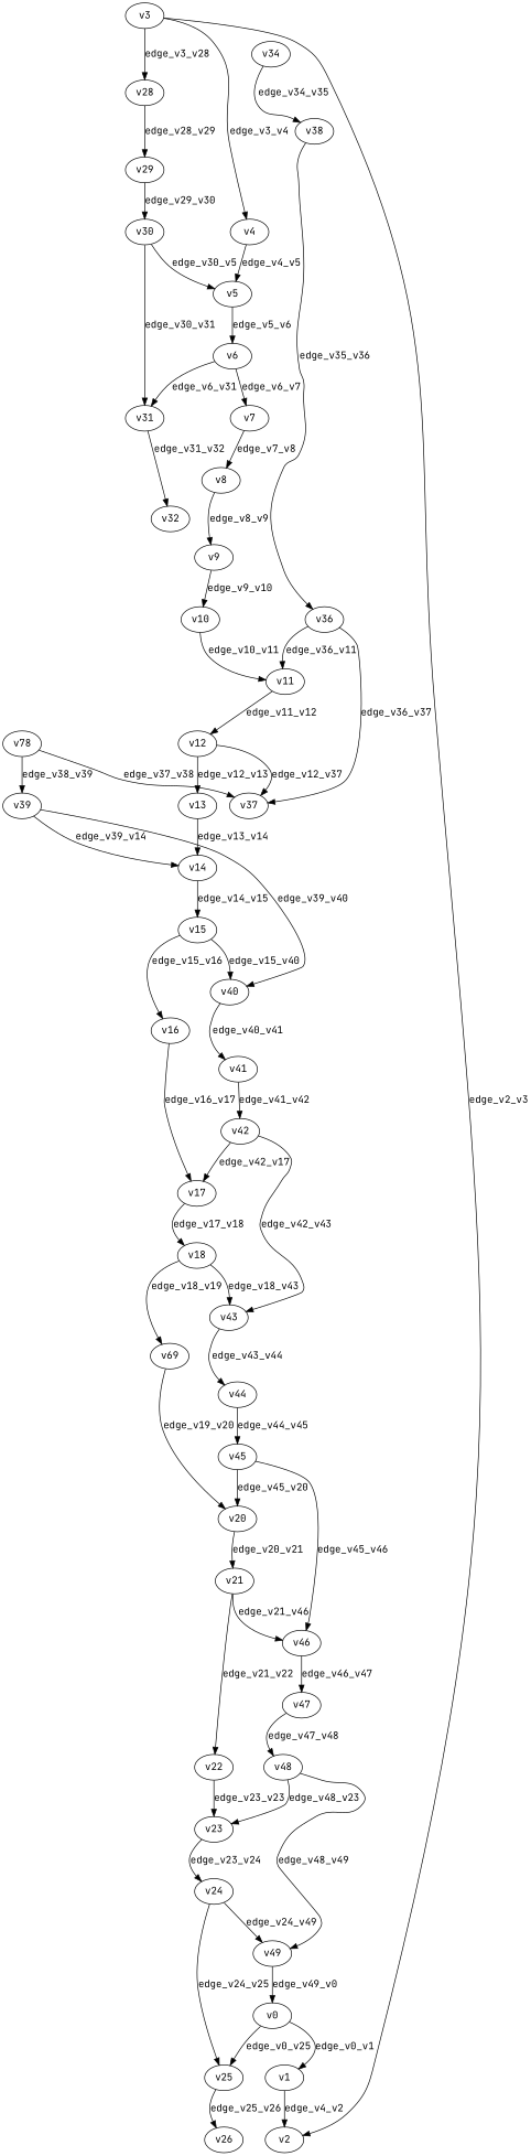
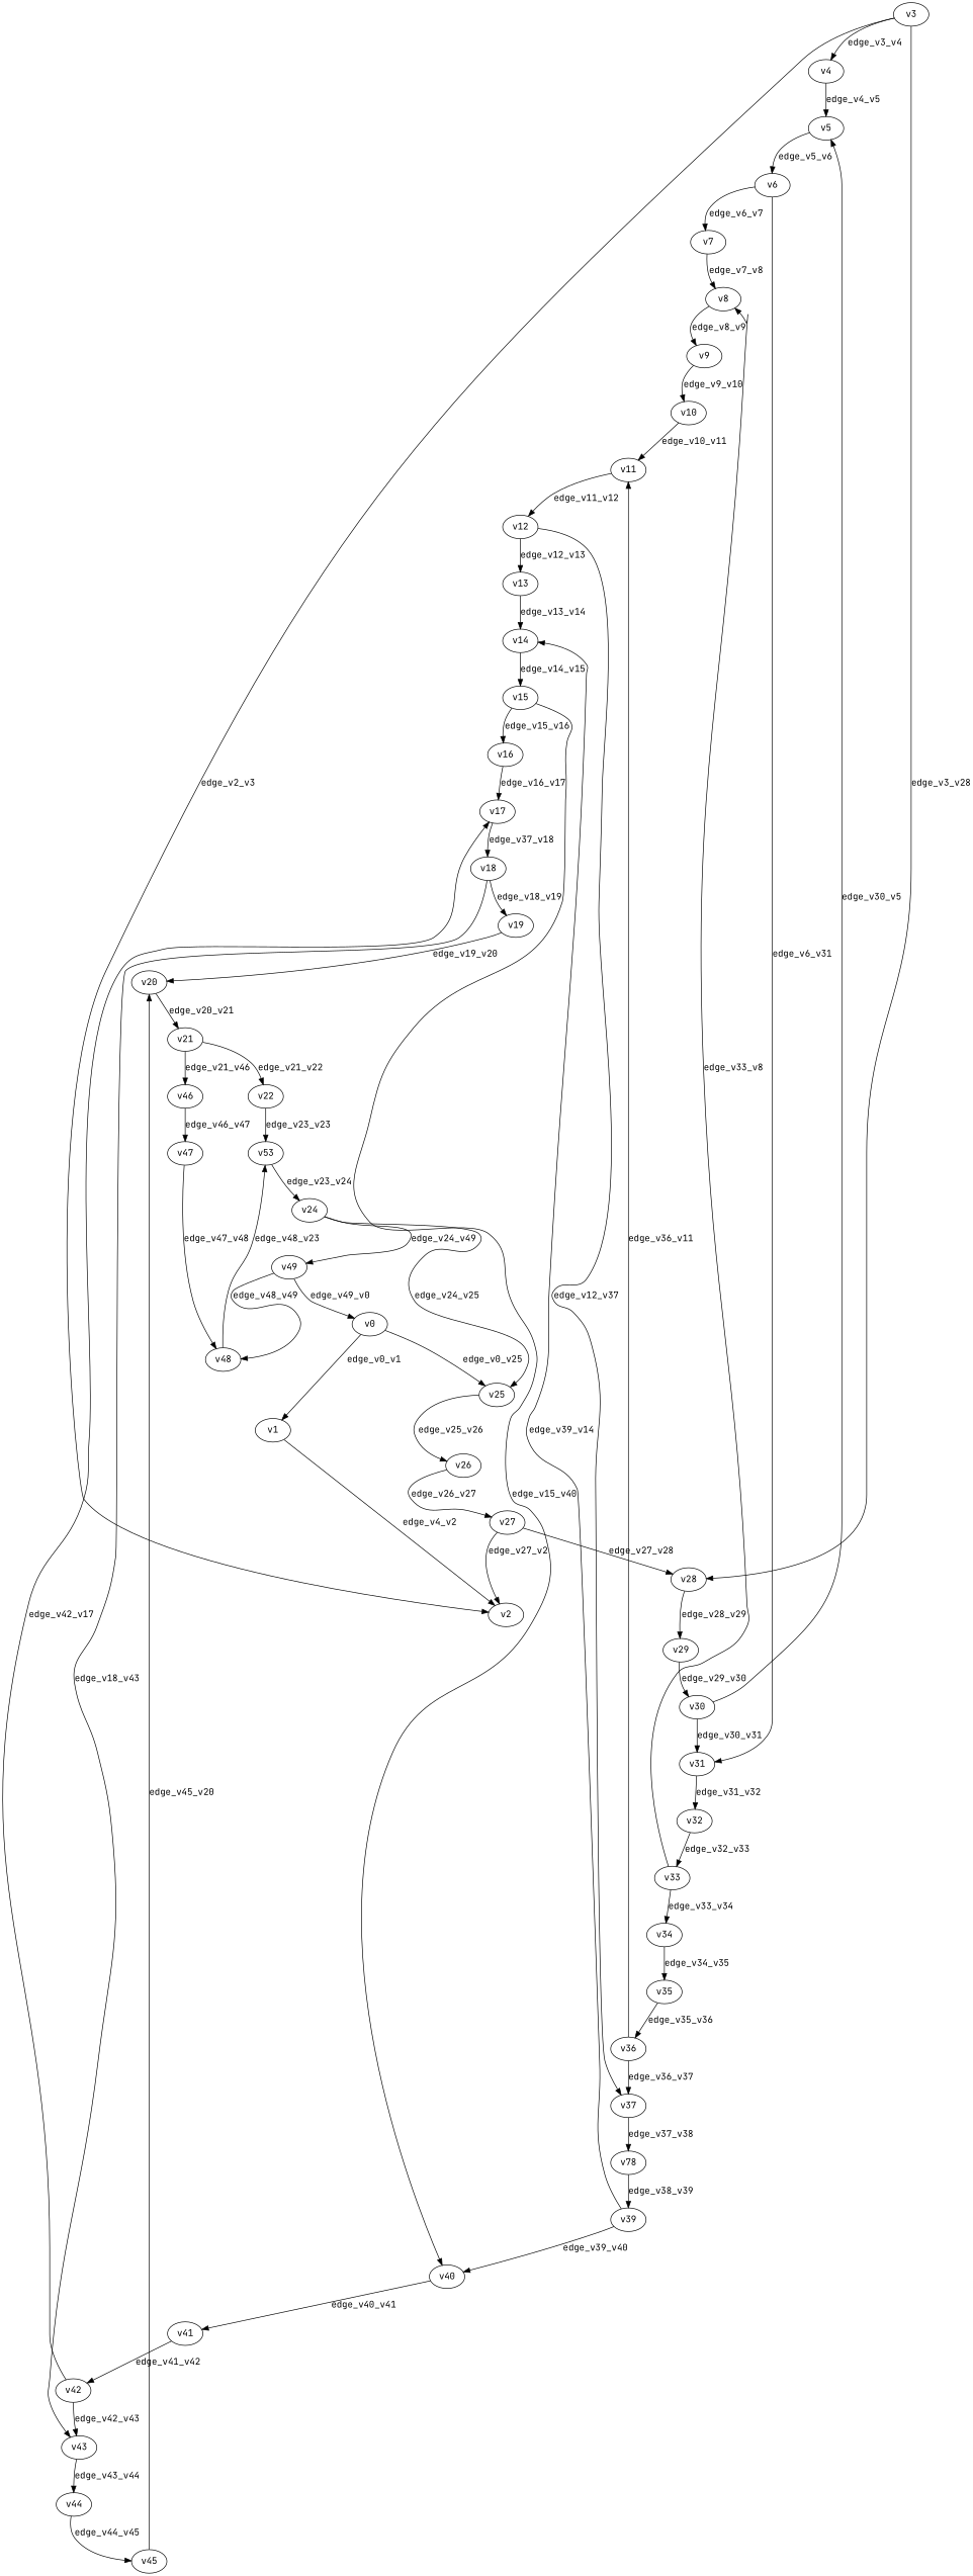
  digraph {
    fontname="JetBrains Mono"
    node [fontname="JetBrains Mono" player=0]
    edge [discount=0.132 fontname="JetBrains Mono" weight=-4.50]
    v1 [player=1]
    v0
    v25 [player=1]
    v2
    v26
    v3
    v4 [player=1]
    v28 [player=1]
    v5
    v29
    v6
    v7 [player=1]
    v31 [player=1]
    v8
    v32
    v9
    v10 [player=1]
    v11
    v34 [player=1]
-   v35 [label=v38]
+   v35
    v12
    v13 [player=1]
    v37 [player=1]
    v14
    n25 [label=v78]
    v15
    v16 [player=1]
    v40 [player=1]
    v17
    v41
    v18
-   v19 [player=1 label=v69]
+   v19 [player=1]
    v43 [player=1]
    v20
    v44
    v21
    v22 [player=1]
    v46 [player=1]
-   v23
+   v23 [label=v53]
    v47
    v24
    v49 [player=1]
+   v27
    v30
+   v33
    v36
    v39
    v42
    v45
    v48
    v1 -> v2 [label=edge_v4_v2]
    v0 -> v1 [label=edge_v0_v1 weight=-7.00]
    v0 -> v25 [label=edge_v0_v25 weight=-8.38]
    v25 -> v26 [label=edge_v25_v26]
+   v26 -> v27 [label=edge_v26_v27 weight=-2.00]
    v3 -> v2 [label=edge_v2_v3 weight=-2.00]
    v3 -> v4 [label=edge_v3_v4 weight=0.50]
    v3 -> v28 [label=edge_v3_v28 weight=3.82]
    v4 -> v5 [label=edge_v4_v5 weight=3.00]
    v28 -> v29 [label=edge_v28_v29 weight=3.00]
    v5 -> v6 [label=edge_v5_v6 weight=5.50]
    v29 -> v30 [label=edge_v29_v30 weight=5.50]
    v6 -> v7 [label=edge_v6_v7 weight=8.00]
    v6 -> v31 [label=edge_v6_v31 weight=7.23]
    v7 -> v8 [label=edge_v7_v8 weight=-9.50]
    v31 -> v32 [label=edge_v31_v32 weight=-9.50]
    v8 -> v9 [label=edge_v8_v9 weight=-7.00]
+   v32 -> v33 [label=edge_v32_v33 weight=-7.00]
    v9 -> v10 [label=edge_v9_v10]
    v10 -> v11 [label=edge_v10_v11 weight=-2.00]
    v11 -> v12 [label=edge_v11_v12 weight=0.50]
    v34 -> v35 [label=edge_v34_v35 weight=-2.00]
    v35 -> v36 [label=edge_v35_v36 weight=0.50]
    v12 -> v13 [label=edge_v12_v13 weight=3.00]
    v12 -> v37 [label=edge_v12_v37 weight=0.13]
    v13 -> v14 [label=edge_v13_v14 weight=5.50]
-   n25 -> v37 [label=edge_v37_v38 weight=5.50]
+   v37 -> n25 [label=edge_v37_v38 weight=5.50]
    v14 -> v15 [label=edge_v14_v15 weight=8.00]
    n25 -> v39 [label=edge_v38_v39 weight=8.00]
    v15 -> v16 [label=edge_v15_v16 weight=-9.50]
    v15 -> v40 [label=edge_v15_v40 weight=-6.75]
    v16 -> v17 [label=edge_v16_v17 weight=-7.00]
    v40 -> v41 [label=edge_v40_v41 weight=-7.00]
-   v17 -> v18 [label=edge_v17_v18]
+   v17 -> v18 [label=edge_v37_v18]
    v41 -> v42 [label=edge_v41_v42]
    v18 -> v19 [label=edge_v18_v19 weight=-2.00]
    v18 -> v43 [label=edge_v18_v43 weight=-2.90]
    v19 -> v20 [label=edge_v19_v20 weight=0.50]
    v43 -> v44 [label=edge_v43_v44 weight=0.50]
    v20 -> v21 [label=edge_v20_v21 weight=3.00]
    v44 -> v45 [label=edge_v44_v45 weight=3.00]
    v21 -> v22 [label=edge_v21_v22 weight=5.50]
    v21 -> v46 [label=edge_v21_v46 weight=8.48]
    v22 -> v23 [label=edge_v23_v23 weight=8.00]
    v46 -> v47 [label=edge_v46_v47 weight=8.00]
    v23 -> v24 [label=edge_v23_v24 weight=-9.50]
    v47 -> v48 [label=edge_v47_v48 weight=-9.50]
    v24 -> v25 [label=edge_v24_v25 weight=-7.00]
    v24 -> v49 [label=edge_v24_v49 weight=-5.11]
    v49 -> v0 [label=edge_v49_v0]
+   v27 -> v2 [label=edge_v27_v2 weight=-3.13]
+   v27 -> v28 [label=edge_v27_v28 weight=0.50]
    v30 -> v5 [label=edge_v30_v5 weight=5.04]
    v30 -> v31 [label=edge_v30_v31 weight=8.00]
+   v33 -> v8 [label=edge_v33_v8 weight=-5.13]
+   v33 -> v34 [label=edge_v33_v34]
    v36 -> v11 [label=edge_v36_v11 weight=3.94]
    v36 -> v37 [label=edge_v36_v37 weight=3.00]
    v39 -> v14 [label=edge_v39_v14 weight=-7.96]
    v39 -> v40 [label=edge_v39_v40 weight=-9.50]
    v42 -> v17 [label=edge_v42_v17 weight=-3.33]
    v42 -> v43 [label=edge_v42_v43 weight=-2.00]
    v45 -> v20 [label=edge_v45_v20 weight=7.21]
-   v45 -> v46 [label=edge_v45_v46 weight=5.50]
    v48 -> v23 [label=edge_v48_v23 weight=-9.76]
-   v48 -> v49 [label=edge_v48_v49 weight=-7.00]
+   v49 -> v48 [label=edge_v48_v49 weight=-7.00]
  }
